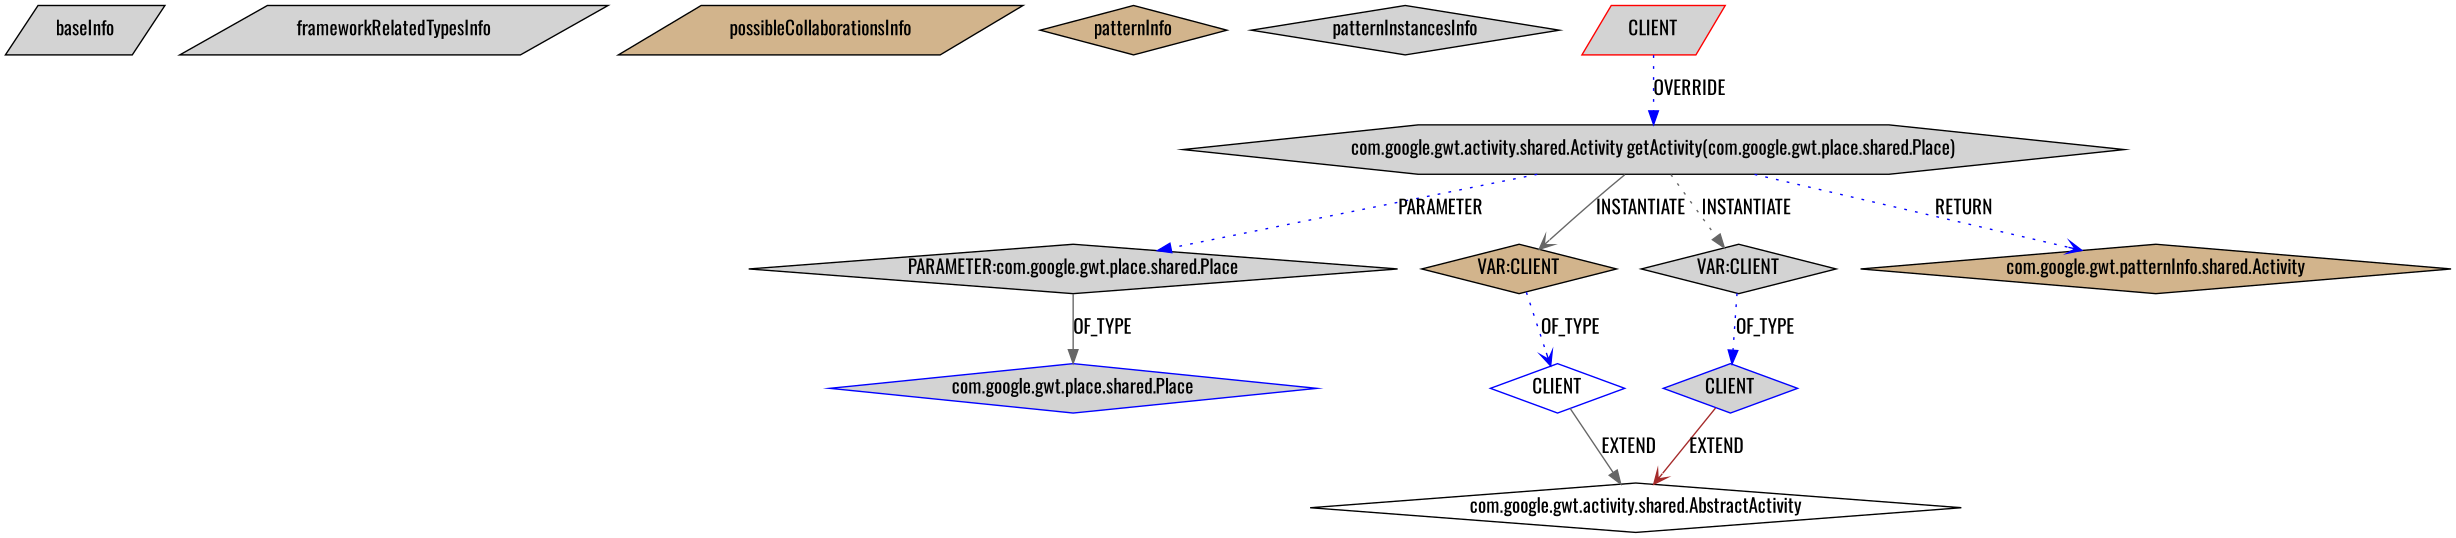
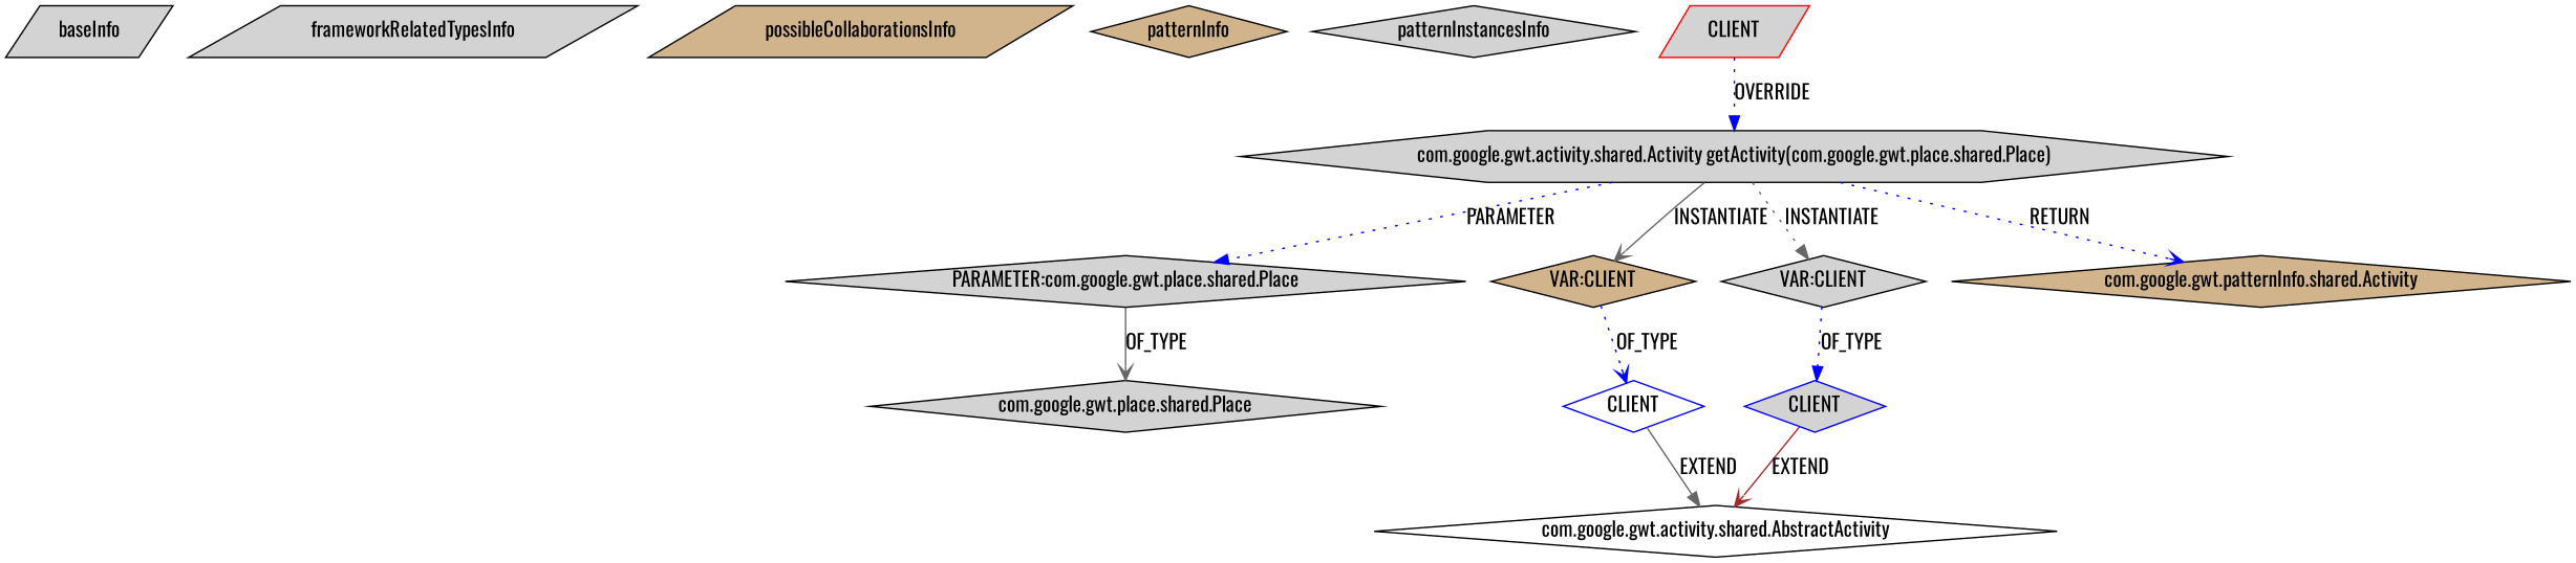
  digraph {
    fontname=Oswald
    node [fillcolor=lightgrey fontname=Oswald shape=diamond style=filled isFrameworkType=false]
    edge [arrowhead=normal color=blue fontname=Oswald style=dotted]
    baseInfo [category=pattern graphId=986 isAnonymous=false possibleRelation=true shape=parallelogram isFrameworkType=""]
    frameworkRelatedTypesInfo [0="com.google.gwt.activity.shared.ActivityMapper" shape=parallelogram isFrameworkType=""]
    possibleCollaborationsInfo [0="986~INSTANTIATION-OVERRIDING_METHOD_DECLARATION-~com.google.gwt.activity.shared.ActivityMapper ~com.google.gwt.activity.shared.AbstractActivity ~false~false" 1="986~INSTANTIATION-OVERRIDING_METHOD_DECLARATION-~com.google.gwt.activity.shared.ActivityMapper ~com.google.gwt.activity.shared.AbstractActivity ~false~false" fillcolor=tan shape=parallelogram isFrameworkType=""]
    patternInfo [fillcolor=tan frequency=2.0 patternRootClient=0 isFrameworkType=""]
    patternInstancesInfo [0="carlos-aguayo-html5gwthistory~/carlos-aguayo-html5gwthistory/html5gwthistory-master/src/com/dreamskiale/client/AppActivityMapper.java~AppActivityMapper~1021" 1="mcasperson-Automation-Portal-UI~/mcasperson-Automation-Portal-UI/Automation-Portal-UI-master/src/com/redhat/automationportalui/client/AutomationPortalUIAppActivityMapper.java~AutomationPortalUIAppActivityMapper~3711" isFrameworkType=""]
    n6 [color=red label=CLIENT shape=parallelogram vertexType=ROOT_CLIENT_CLASS_DECLARATION]
    n7 [label="com.google.gwt.activity.shared.Activity getActivity(com.google.gwt.place.shared.Place)" shape=hexagon vertexType=OVERRIDING_METHOD_DECLARATION]
    n8 [label="PARAMETER:com.google.gwt.place.shared.Place" vertexType=PARAMETER_DECLARATION]
    n9 [fillcolor=tan label="VAR:CLIENT" vertexType=VARIABLE_EXPRESION]
    n10 [label="VAR:CLIENT" vertexType=VARIABLE_EXPRESION]
    n11 [fillcolor=tan label="com.google.gwt.patternInfo.shared.Activity" vertexType=FRAMEWORK_INTERFACE_TYPE]
-   n12 [label="com.google.gwt.place.shared.Place" vertexType=FRAMEWORK_CLASS_TYPE color=blue]
+   n12 [label="com.google.gwt.place.shared.Place" vertexType=FRAMEWORK_CLASS_TYPE]
    n13 [color=blue fillcolor=white label=CLIENT vertexType=REFERENCE_CLIENT_CLASS_DECLARATION]
    n14 [color=blue label=CLIENT vertexType=REFERENCE_CLIENT_CLASS_DECLARATION]
    n15 [fillcolor=white label="com.google.gwt.activity.shared.AbstractActivity" vertexType=FRAMEWORK_CLASS_TYPE]
    n6 -> n7 [label=OVERRIDE]
    n7 -> n8 [label=PARAMETER]
    n7 -> n9 [arrowhead=vee color=gray40 label=INSTANTIATE style=solid]
    n7 -> n10 [color=gray40 label=INSTANTIATE]
    n7 -> n11 [arrowhead=vee label=RETURN]
-   n8 -> n12 [color=gray40 label=OF_TYPE style=solid]
+   n8 -> n12 [arrowhead=vee color=gray40 label=OF_TYPE style=solid]
    n9 -> n13 [arrowhead=vee label=OF_TYPE]
    n10 -> n14 [label=OF_TYPE]
    n13 -> n15 [color=gray40 label=EXTEND style=solid]
    n14 -> n15 [arrowhead=vee color=brown label=EXTEND style=solid]
  }
